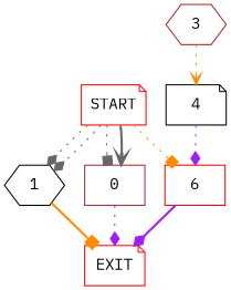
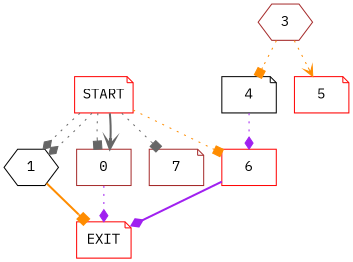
  digraph {
    fontname="IBM Plex Mono"
    node [color=red fontname="IBM Plex Mono" shape=note]
    edge [arrowhead=diamond color=gray40 fontname="IBM Plex Mono" style=dotted]
    n1 [label=START]
    1 [color=black shape=hexagon]
    n3 [color=brown label=0 shape=box]
+   7 [color=brown]
    6 [shape=box]
    n6 [label=EXIT]
    3 [color=brown shape=hexagon]
    4 [color=black]
+   5
    n1 -> 1
    n1 -> 1 [tailport=s2]
    n1 -> n3 [arrowhead=box tailport=s3]
    n1 -> n3 [arrowhead=vee style=bold tailport=s4]
+   n1 -> 7 [arrowhead=box]
    n1 -> 6 [arrowhead=box color=darkorange tailport=s5]
    1 -> n6 [arrowhead=box color=darkorange style=bold]
    n3 -> n6 [color=purple]
    6 -> n6 [color=purple style=bold]
-   3 -> 4 [arrowhead=vee color=darkorange]
+   3 -> 4 [arrowhead=box color=darkorange]
+   3 -> 5 [arrowhead=vee color=darkorange]
    4 -> 6 [color=purple]
  }
